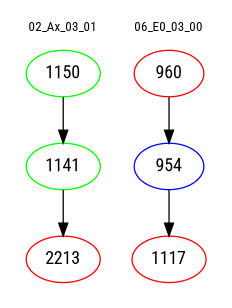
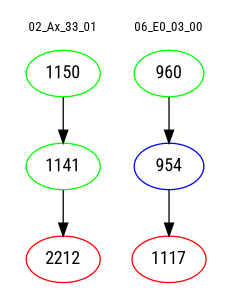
  digraph {
    fontname="Roboto Condensed"
    node [color=green fontname="Roboto Condensed"]
    edge [color=black fontname="Roboto Condensed"]
    n1 [label=1150]
    n2 [label=1141]
-   n3 [color=red label=2213]
-   n4 [color=red label=960]
+   n3 [color=red label=2212]
+   n4 [label=960]
    n5 [color=blue label=954]
    n6 [color=red label=1117]
    subgraph cluster_1 {
      color=white
      fontsize=10
-     label="02_Ax_03_01"
+     label="02_Ax_33_01"
      n1
      n2
      n3
    }
    subgraph cluster_2 {
      color=white
      fontsize=10
      label="06_E0_03_00"
      n4
      n5
      n6
    }
    n1 -> n2
    n2 -> n3
    n4 -> n5
    n5 -> n6
  }
